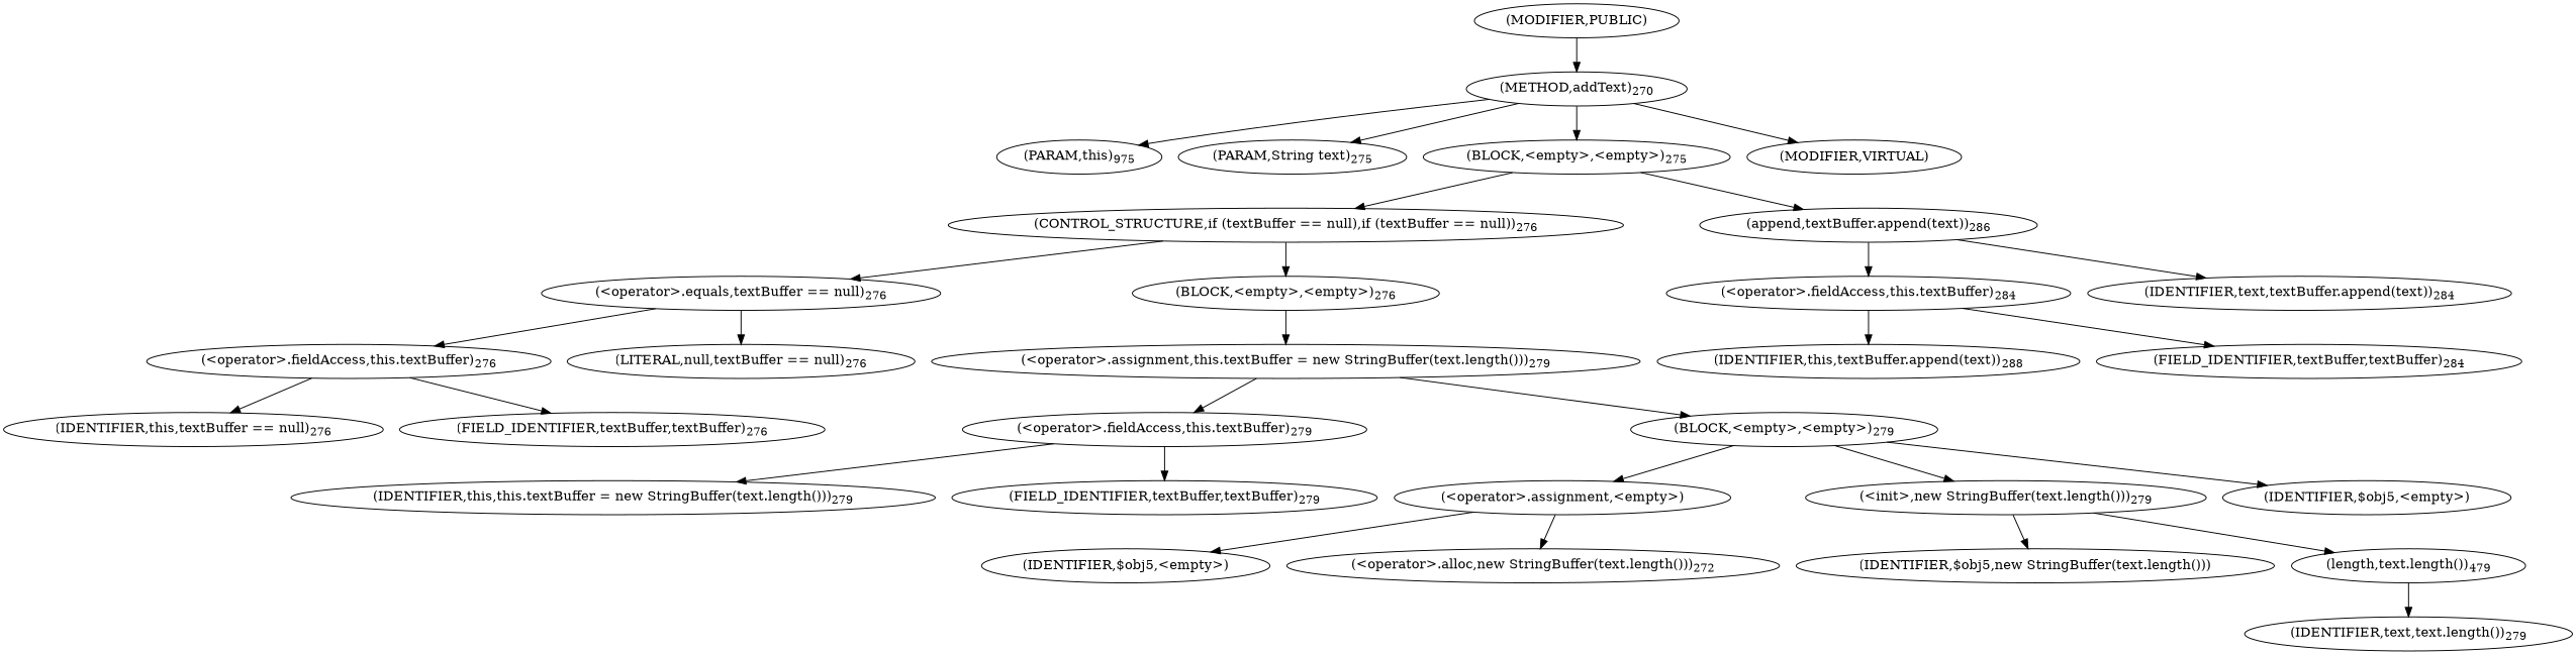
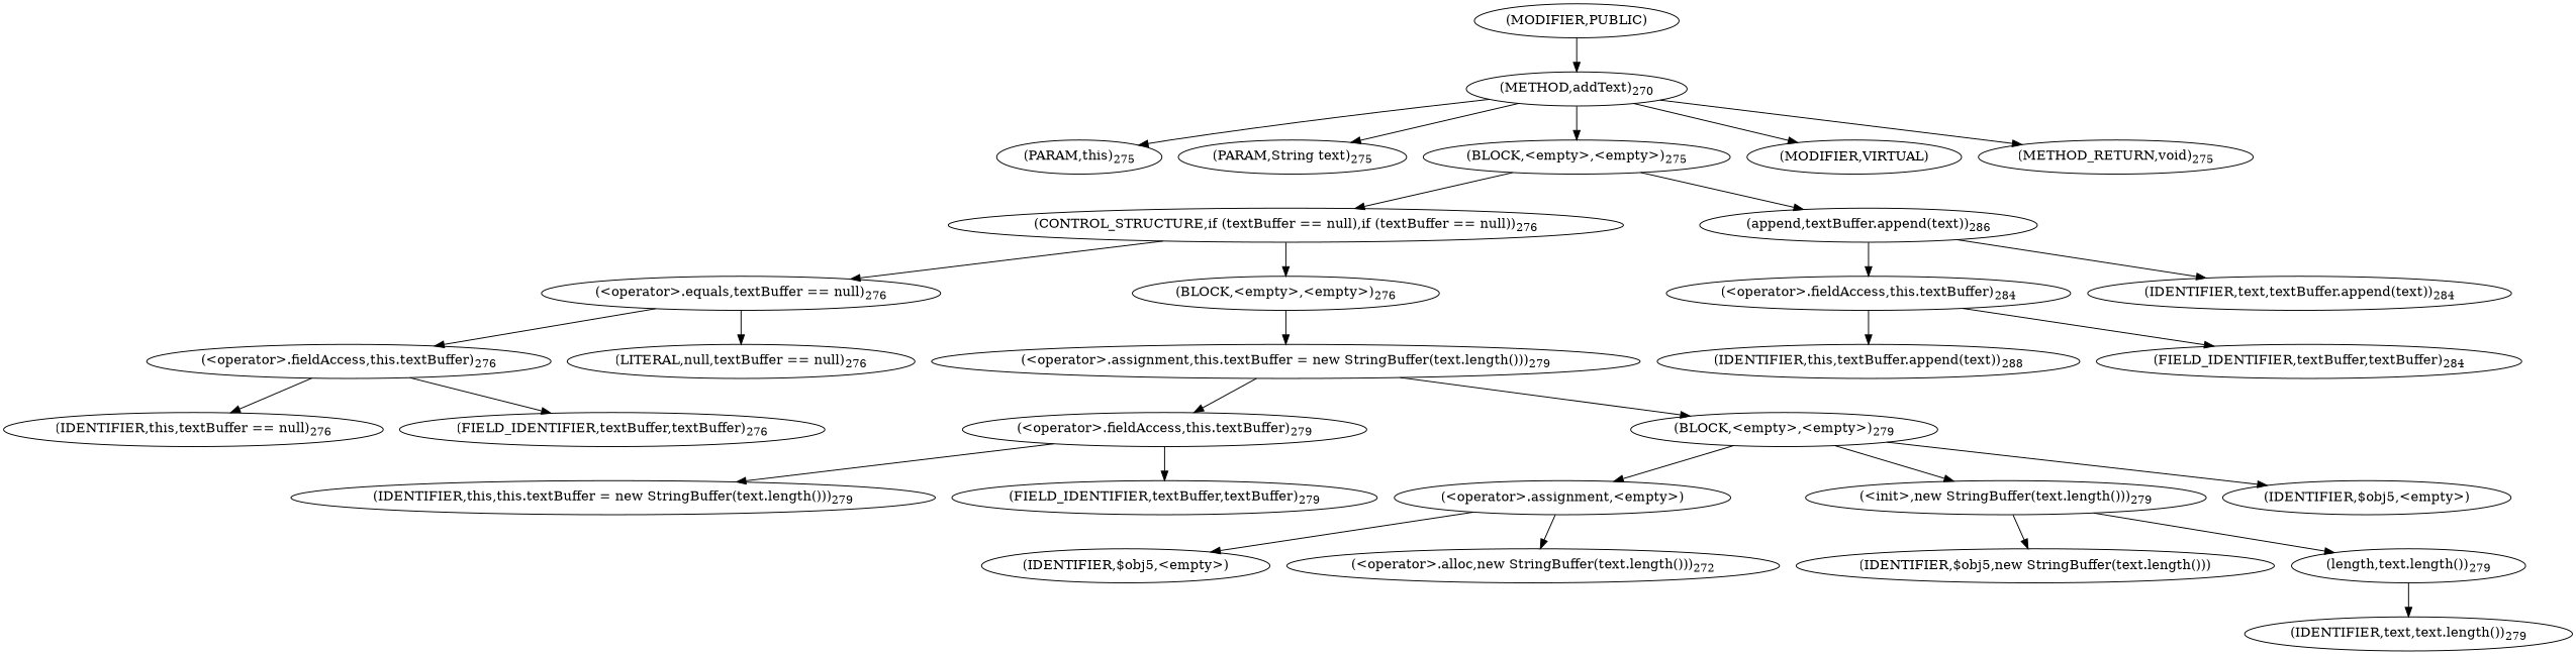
  digraph {
    n1 [label=<(METHOD,addText)<SUB>270</SUB>>]
-   n2 [label=<(PARAM,this)<SUB>975</SUB>>]
+   n2 [label=<(PARAM,this)<SUB>275</SUB>>]
    n3 [label=<(PARAM,String text)<SUB>275</SUB>>]
    n4 [label=<(BLOCK,&lt;empty&gt;,&lt;empty&gt;)<SUB>275</SUB>>]
    n5 [label=<(MODIFIER,VIRTUAL)>]
+   n6 [label=<(METHOD_RETURN,void)<SUB>275</SUB>>]
    n7 [label=<(CONTROL_STRUCTURE,if (textBuffer == null),if (textBuffer == null))<SUB>276</SUB>>]
    n8 [label=<(append,textBuffer.append(text))<SUB>286</SUB>>]
    n9 [label=<(MODIFIER,PUBLIC)>]
    n10 [label=<(&lt;operator&gt;.equals,textBuffer == null)<SUB>276</SUB>>]
    n11 [label=<(BLOCK,&lt;empty&gt;,&lt;empty&gt;)<SUB>276</SUB>>]
    n12 [label=<(&lt;operator&gt;.fieldAccess,this.textBuffer)<SUB>284</SUB>>]
    n13 [label=<(IDENTIFIER,text,textBuffer.append(text))<SUB>284</SUB>>]
    n14 [label=<(&lt;operator&gt;.fieldAccess,this.textBuffer)<SUB>276</SUB>>]
    n15 [label=<(LITERAL,null,textBuffer == null)<SUB>276</SUB>>]
    n16 [label=<(&lt;operator&gt;.assignment,this.textBuffer = new StringBuffer(text.length()))<SUB>279</SUB>>]
    n17 [label=<(IDENTIFIER,this,textBuffer == null)<SUB>276</SUB>>]
    n18 [label=<(FIELD_IDENTIFIER,textBuffer,textBuffer)<SUB>276</SUB>>]
    n19 [label=<(&lt;operator&gt;.fieldAccess,this.textBuffer)<SUB>279</SUB>>]
    n20 [label=<(BLOCK,&lt;empty&gt;,&lt;empty&gt;)<SUB>279</SUB>>]
    n21 [label=<(IDENTIFIER,this,this.textBuffer = new StringBuffer(text.length()))<SUB>279</SUB>>]
    n22 [label=<(FIELD_IDENTIFIER,textBuffer,textBuffer)<SUB>279</SUB>>]
    n23 [label=<(&lt;operator&gt;.assignment,&lt;empty&gt;)>]
    n24 [label=<(&lt;init&gt;,new StringBuffer(text.length()))<SUB>279</SUB>>]
    n25 [label=<(IDENTIFIER,$obj5,&lt;empty&gt;)>]
    n26 [label=<(IDENTIFIER,$obj5,&lt;empty&gt;)>]
    n27 [label=<(&lt;operator&gt;.alloc,new StringBuffer(text.length()))<SUB>272</SUB>>]
    n28 [label=<(IDENTIFIER,$obj5,new StringBuffer(text.length()))>]
-   n29 [label=<(length,text.length())<SUB>479</SUB>>]
+   n29 [label=<(length,text.length())<SUB>279</SUB>>]
    n30 [label=<(IDENTIFIER,text,text.length())<SUB>279</SUB>>]
    n31 [label=<(IDENTIFIER,this,textBuffer.append(text))<SUB>288</SUB>>]
    n32 [label=<(FIELD_IDENTIFIER,textBuffer,textBuffer)<SUB>284</SUB>>]
    n1 -> n2
    n1 -> n3
    n1 -> n4
    n1 -> n5
+   n1 -> n6
    n4 -> n7
    n4 -> n8
    n7 -> n10
    n7 -> n11
    n8 -> n12
    n8 -> n13
    n9 -> n1
    n10 -> n14
    n10 -> n15
    n11 -> n16
    n12 -> n31
    n12 -> n32
    n14 -> n17
    n14 -> n18
    n16 -> n19
    n16 -> n20
    n19 -> n21
    n19 -> n22
    n20 -> n23
    n20 -> n24
    n20 -> n25
    n23 -> n26
    n23 -> n27
    n24 -> n28
    n24 -> n29
    n29 -> n30
  }
